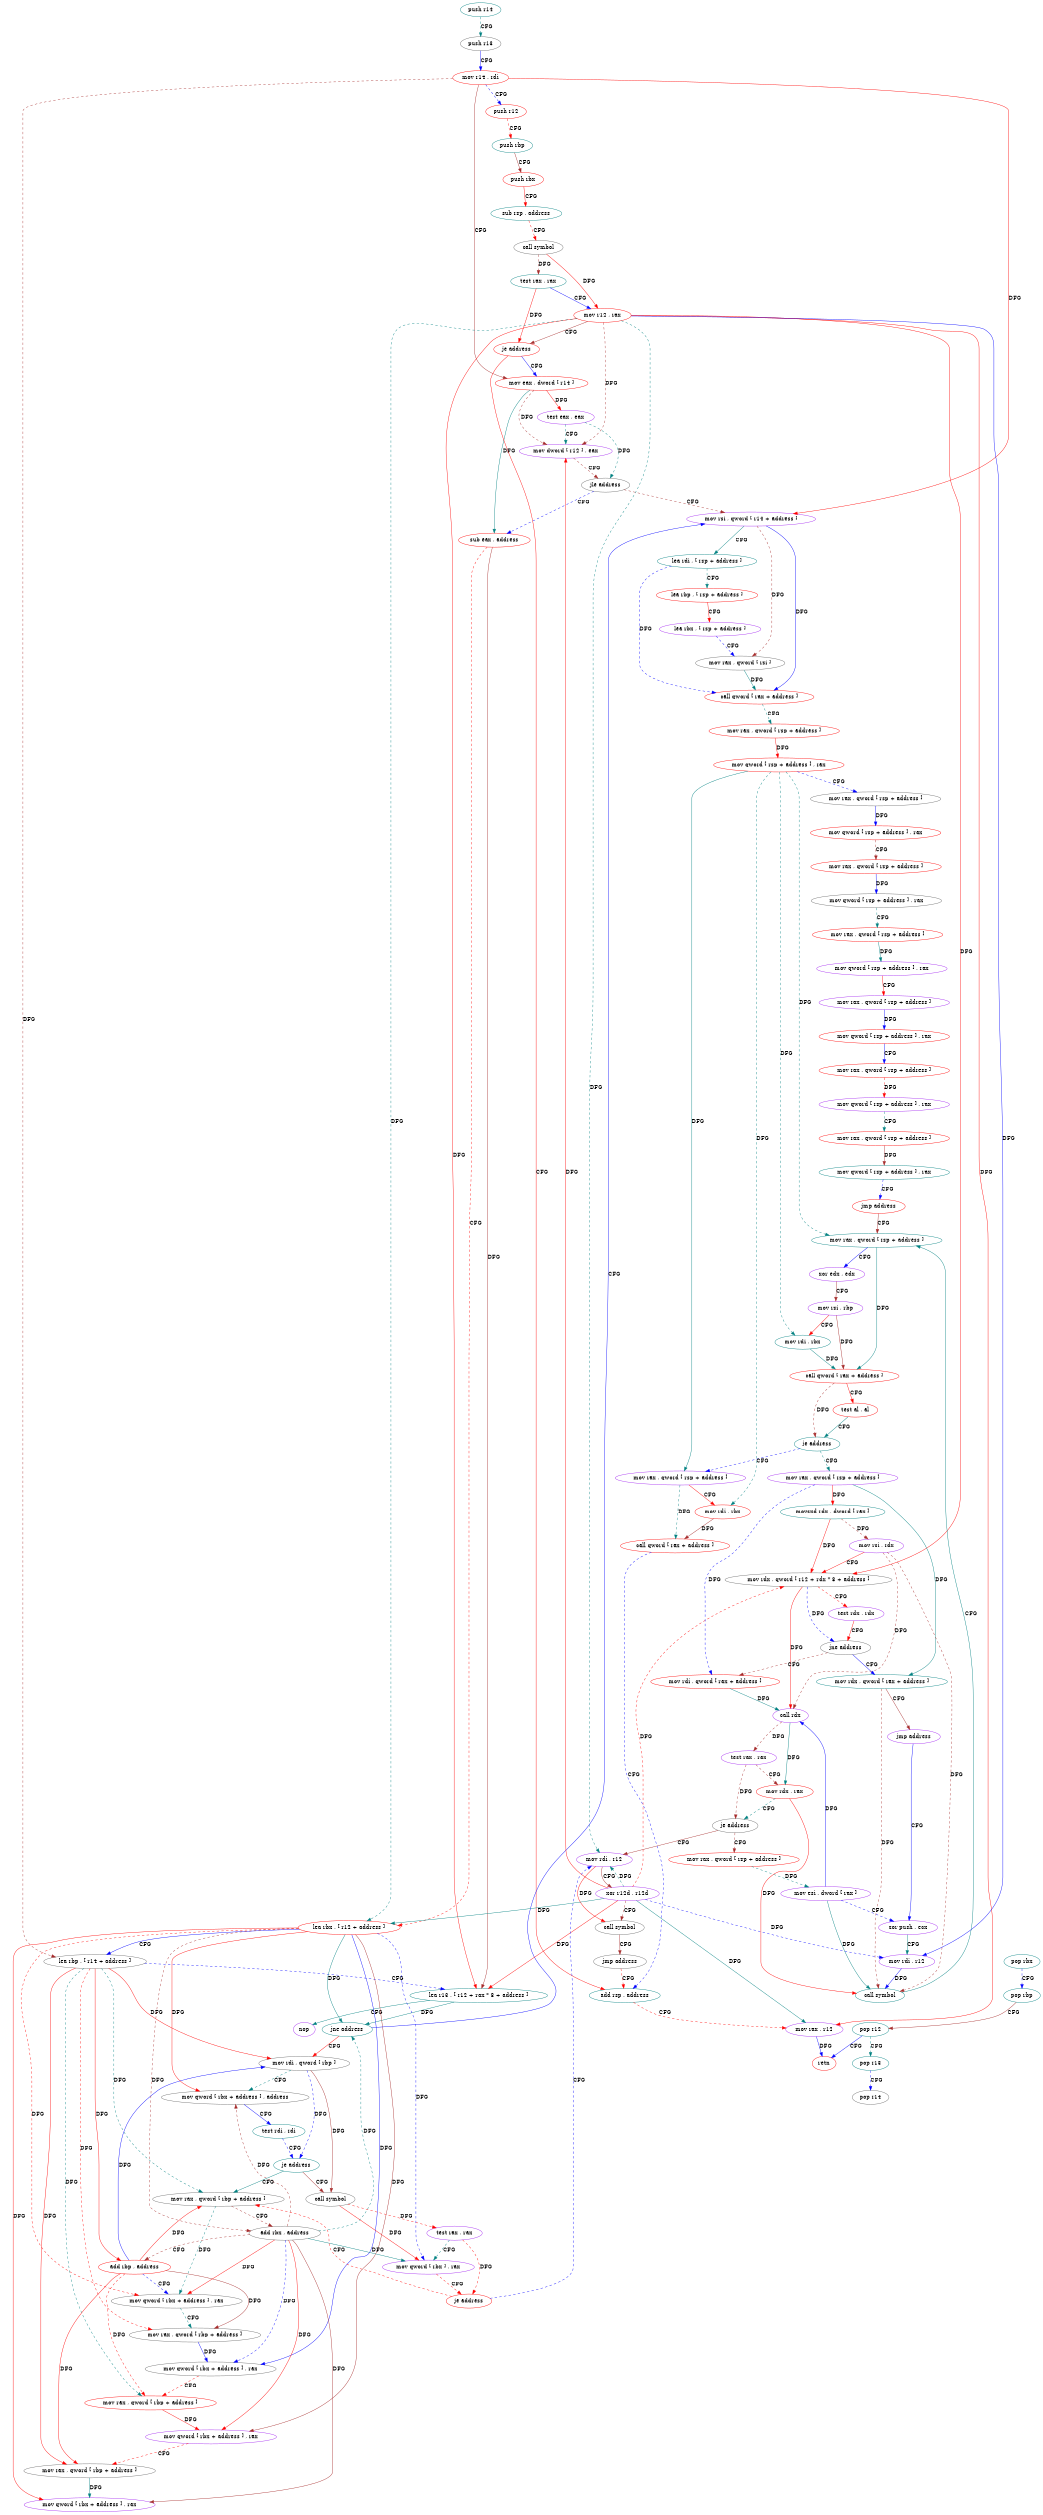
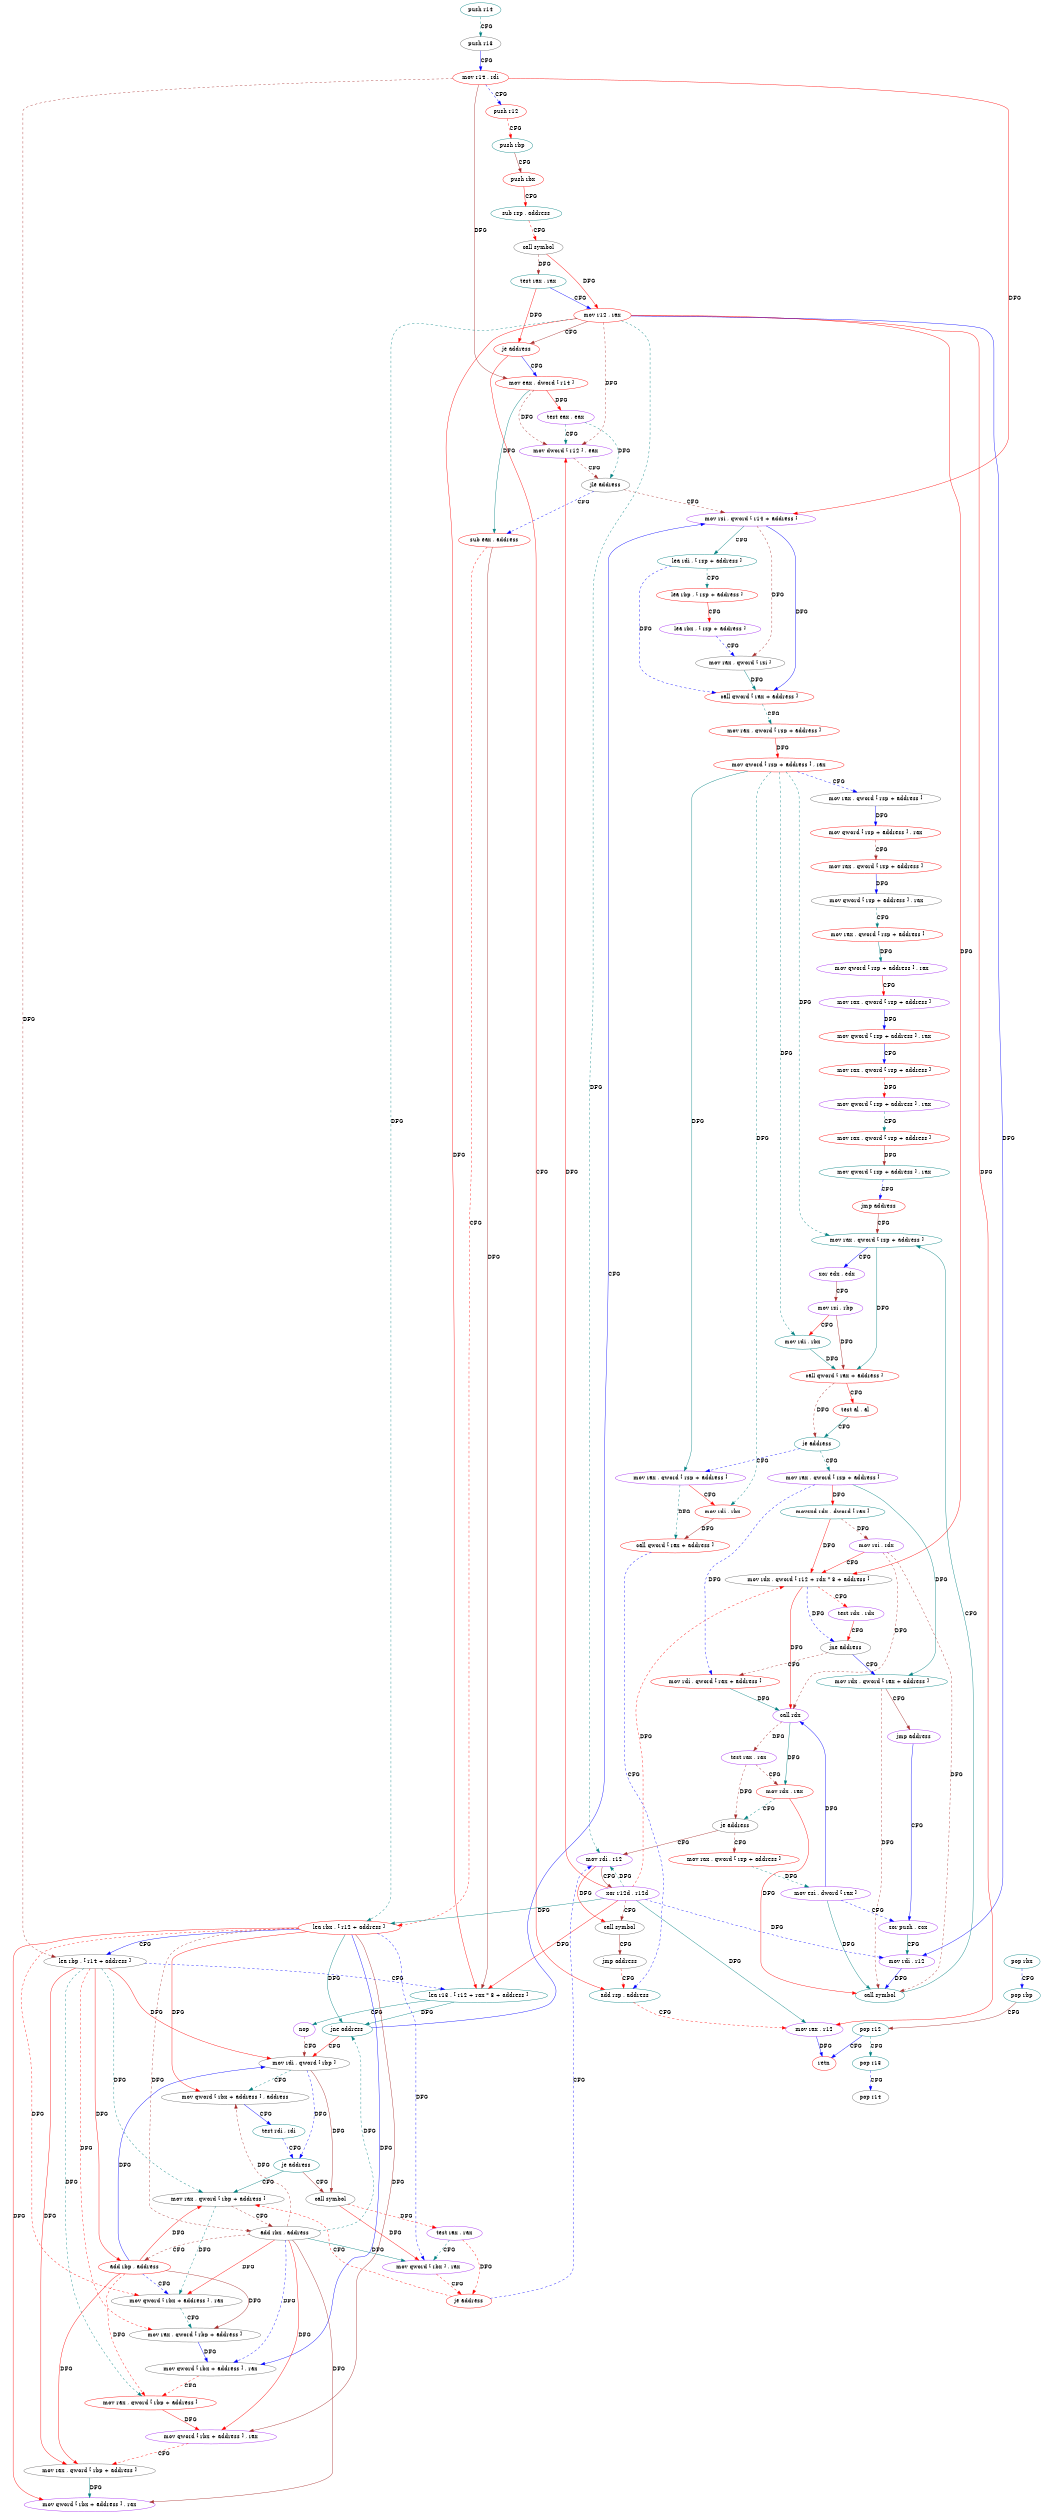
  digraph {
    node [color=red]
    edge [color=red style=solid]
    n1 [color=teal label="push r14"]
    n2 [color=gray40 label="push r13"]
    n3 [label="mov r14 , rdi"]
    n4 [label="push r12"]
    n5 [label="mov eax , dword [ r14 ]"]
    n6 [color=purple label="mov rsi , qword [ r14 + address ]"]
    n7 [color=gray40 label="lea rbp , [ r14 + address ]"]
    n8 [color=teal label="push rbp"]
    n9 [color=purple label="mov dword [ r12 ] , eax"]
    n10 [color=purple label="test eax , eax"]
    n11 [label="sub eax , address"]
    n12 [color=teal label="lea rdi , [ rsp + address ]"]
    n13 [color=gray40 label="mov rax , qword [ rsi ]"]
    n14 [label="call qword [ rax + address ]"]
    n15 [color=teal label="lea r13 , [ r12 + rax * 8 + address ]"]
    n16 [color=gray40 label="mov rdi , qword [ rbp ]"]
    n17 [color=gray40 label="mov rax , qword [ rbp + address ]"]
    n18 [label="add rbp , address"]
    n19 [color=gray40 label="mov rax , qword [ rbp + address ]"]
    n20 [label="mov rax , qword [ rbp + address ]"]
    n21 [color=gray40 label="mov rax , qword [ rbp + address ]"]
    n22 [label="push rbx"]
    n23 [color=teal label="sub rsp , address"]
    n24 [color=gray40 label="call symbol"]
    n25 [color=teal label="test rax , rax"]
    n26 [label="mov r12 , rax"]
    n27 [label="je address"]
    n28 [color=purple label="mov rax , r12"]
    n29 [label="lea rbx , [ r12 + address ]"]
    n30 [color=purple label="mov rdi , r12"]
    n31 [color=gray40 label="mov rdx , qword [ r12 + rdx * 8 + address ]"]
    n32 [color=purple label="mov rdi , r12"]
    n33 [color=teal label="add rsp , address"]
    n34 [label=retn]
    n35 [color=gray40 label="jle address"]
    n36 [color=gray40 label="add rbx , address"]
    n37 [color=gray40 label="mov qword [ rbx + address ] , rax"]
    n38 [color=gray40 label="mov qword [ rbx + address ] , rax"]
    n39 [color=purple label="mov qword [ rbx + address ] , rax"]
    n40 [color=purple label="mov qword [ rbx + address ] , rax"]
    n41 [color=teal label="jne address"]
    n42 [color=purple label="mov qword [ rbx ] , rax"]
    n43 [color=gray40 label="mov qword [ rbx + address ] , address"]
    n44 [color=purple label=nop]
    n45 [color=purple label="xor r12d , r12d"]
    n46 [color=gray40 label="call symbol"]
    n47 [color=purple label="call rdx"]
    n48 [color=purple label="test rdx , rdx"]
    n49 [color=gray40 label="jne address"]
    n50 [color=teal label="call symbol"]
    n51 [color=teal label="pop rbx"]
    n52 [color=teal label="pop rbp"]
    n53 [color=teal label="pop r12"]
    n54 [color=teal label="pop r13"]
    n55 [color=gray40 label="pop r14"]
    n56 [label="lea rbp , [ rsp + address ]"]
    n57 [label="mov rax , qword [ rsp + address ]"]
    n58 [color=purple label="lea rbx , [ rsp + address ]"]
    n59 [label="mov qword [ rsp + address ] , rax"]
    n60 [color=gray40 label="mov rax , qword [ rsp + address ]"]
    n61 [color=teal label="mov rax , qword [ rsp + address ]"]
    n62 [color=teal label="mov rdi , rbx"]
    n63 [color=purple label="mov rax , qword [ rsp + address ]"]
    n64 [label="mov rdi , rbx"]
    n65 [label="mov qword [ rsp + address ] , rax"]
    n66 [color=purple label="xor edx , edx"]
    n67 [label="call qword [ rax + address ]"]
    n68 [label="call qword [ rax + address ]"]
    n69 [label="mov rax , qword [ rsp + address ]"]
    n70 [color=gray40 label="mov qword [ rsp + address ] , rax"]
    n71 [label="mov rax , qword [ rsp + address ]"]
    n72 [color=purple label="mov qword [ rsp + address ] , rax"]
    n73 [color=purple label="mov rax , qword [ rsp + address ]"]
    n74 [label="mov qword [ rsp + address ] , rax"]
    n75 [label="mov rax , qword [ rsp + address ]"]
    n76 [color=purple label="mov qword [ rsp + address ] , rax"]
    n77 [label="mov rax , qword [ rsp + address ]"]
    n78 [color=teal label="mov qword [ rsp + address ] , rax"]
    n79 [label="jmp address"]
    n80 [color=purple label="mov rsi , rbp"]
    n81 [label="test al , al"]
    n82 [color=teal label="je address"]
    n83 [label="je address"]
    n84 [color=teal label="test rdi , rdi"]
    n85 [color=gray40 label="call symbol"]
    n86 [color=teal label="je address"]
    n87 [color=purple label="test rax , rax"]
    n88 [color=purple label="mov rax , qword [ rsp + address ]"]
    n89 [color=teal label="movsxd rdx , dword [ rax ]"]
    n90 [label="mov rdi , qword [ rax + address ]"]
    n91 [color=teal label="mov rdx , qword [ rax + address ]"]
    n92 [color=purple label="mov rsi , rdx"]
    n93 [color=purple label="jmp address"]
    n94 [color=gray40 label="jmp address"]
    n95 [color=purple label="test rax , rax"]
    n96 [label="mov rdx , rax"]
    n97 [color=purple label="xor push , ecx"]
    n98 [color=gray40 label="je address"]
    n99 [label="mov rax , qword [ rsp + address ]"]
    n100 [color=purple label="mov esi , dword [ rax ]"]
    n1 -> n2 [color=teal label=CFG style=dashed]
    n2 -> n3 [color=blue label=CFG]
    n3 -> n4 [color=blue label=CFG style=dashed]
-   n3 -> n5 [color=brown label=CFG]
+   n3 -> n5 [color=brown label=DFG]
    n3 -> n6 [label=DFG]
    n3 -> n7 [color=brown label=DFG style=dashed]
    n4 -> n8 [label=CFG style=dashed]
    n5 -> n9 [color=brown label=DFG style=dashed]
    n5 -> n10 [label=DFG]
    n5 -> n11 [color=teal label=DFG]
    n6 -> n12 [color=teal label=CFG]
    n6 -> n13 [color=brown label=DFG style=dashed]
    n6 -> n14 [color=blue label=DFG]
    n7 -> n15 [color=blue label=CFG style=dashed]
    n7 -> n16 [label=DFG]
    n7 -> n17 [color=teal label=DFG style=dashed]
    n7 -> n18 [label=DFG]
    n7 -> n19 [label=DFG style=dashed]
    n7 -> n20 [color=teal label=DFG style=dashed]
    n7 -> n21 [label=DFG]
    n8 -> n22 [color=brown label=CFG]
    n9 -> n35 [color=brown label=CFG style=dashed]
    n10 -> n9 [color=teal label=CFG style=dashed]
    n10 -> n35 [color=teal label=DFG style=dashed]
    n11 -> n15 [color=brown label=DFG]
    n11 -> n29 [label=CFG style=dashed]
    n12 -> n14 [color=blue label=DFG style=dashed]
    n12 -> n56 [color=teal label=CFG style=dashed]
    n13 -> n14 [color=teal label=DFG]
    n14 -> n57 [color=teal label=CFG style=dashed]
    n15 -> n41 [color=teal label=DFG]
    n15 -> n44 [color=teal label=CFG]
    n16 -> n43 [color=teal label=CFG style=dashed]
    n16 -> n85 [color=brown label=DFG]
    n16 -> n86 [color=blue label=DFG style=dashed]
    n17 -> n36 [color=brown label=CFG style=dashed]
    n17 -> n37 [color=teal label=DFG style=dashed]
    n18 -> n16 [color=blue label=DFG]
    n18 -> n17 [label=DFG]
    n18 -> n19 [color=brown label=DFG]
    n18 -> n20 [label=DFG style=dashed]
    n18 -> n21 [label=DFG]
    n18 -> n37 [color=blue label=CFG style=dashed]
    n19 -> n38 [color=blue label=DFG]
    n20 -> n39 [label=DFG]
    n21 -> n40 [color=teal label=DFG]
    n22 -> n23 [label=CFG]
    n23 -> n24 [label=CFG style=dashed]
    n24 -> n25 [color=brown label=DFG style=dashed]
    n24 -> n26 [label=DFG]
    n25 -> n26 [color=blue label=CFG]
    n25 -> n27 [label=DFG]
    n26 -> n9 [color=brown label=DFG style=dashed]
    n26 -> n15 [label=DFG]
    n26 -> n27 [color=brown label=CFG]
    n26 -> n28 [label=DFG]
    n26 -> n29 [color=teal label=DFG style=dashed]
    n26 -> n30 [color=teal label=DFG style=dashed]
    n26 -> n31 [label=DFG]
    n26 -> n32 [color=blue label=DFG]
    n27 -> n5 [color=blue label=CFG]
    n27 -> n33 [label=CFG]
    n28 -> n34 [color=blue label=DFG]
    n29 -> n7 [color=blue label=CFG]
    n29 -> n36 [color=brown label=DFG style=dashed]
    n29 -> n37 [label=DFG style=dashed]
    n29 -> n38 [color=blue label=DFG]
    n29 -> n39 [color=brown label=DFG]
    n29 -> n40 [label=DFG]
    n29 -> n41 [color=teal label=DFG]
    n29 -> n42 [color=blue label=DFG style=dashed]
    n29 -> n43 [label=DFG]
    n30 -> n45 [color=brown label=CFG]
    n30 -> n46 [label=DFG]
    n31 -> n47 [label=DFG]
    n31 -> n48 [label=CFG style=dashed]
    n31 -> n49 [color=blue label=DFG style=dashed]
    n32 -> n50 [color=blue label=DFG]
    n33 -> n28 [label=CFG style=dashed]
    n35 -> n6 [color=brown label=CFG style=dashed]
    n35 -> n11 [color=blue label=CFG style=dashed]
    n36 -> n18 [color=brown label=CFG style=dashed]
    n36 -> n37 [label=DFG]
    n36 -> n38 [color=blue label=DFG style=dashed]
    n36 -> n39 [label=DFG]
    n36 -> n40 [color=brown label=DFG]
    n36 -> n41 [color=teal label=DFG style=dashed]
    n36 -> n42 [color=teal label=DFG]
    n36 -> n43 [color=brown label=DFG style=dashed]
    n37 -> n19 [color=teal label=CFG style=dashed]
    n38 -> n20 [label=CFG style=dashed]
    n39 -> n21 [label=CFG style=dashed]
    n41 -> n6 [color=blue label=CFG]
    n41 -> n16 [label=CFG]
    n42 -> n83 [label=CFG style=dashed]
    n43 -> n84 [color=blue label=CFG]
+   n44 -> n16 [color=brown label=CFG style=dashed]
    n45 -> n9 [label=DFG]
    n45 -> n15 [label=DFG]
    n45 -> n28 [color=teal label=DFG]
    n45 -> n29 [color=teal label=DFG]
    n45 -> n30 [color=teal label=DFG style=dashed]
    n45 -> n31 [label=DFG style=dashed]
    n45 -> n32 [color=blue label=DFG style=dashed]
    n45 -> n46 [color=brown label=CFG style=dashed]
    n46 -> n94 [color=brown label=CFG]
    n47 -> n95 [color=brown label=DFG style=dashed]
    n47 -> n96 [color=teal label=DFG]
    n48 -> n49 [label=CFG]
    n49 -> n90 [color=brown label=CFG style=dashed]
    n49 -> n91 [color=blue label=CFG]
    n50 -> n61 [color=teal label=CFG]
    n51 -> n52 [color=blue label=CFG style=dashed]
    n52 -> n53 [color=brown label=CFG]
    n53 -> n34 [color=blue label=CFG]
    n53 -> n54 [color=teal label=CFG style=dashed]
    n54 -> n55 [color=blue label=CFG style=dashed]
    n56 -> n58 [label=CFG]
    n57 -> n59 [label=DFG]
    n58 -> n13 [color=blue label=CFG style=dashed]
    n59 -> n60 [color=blue label=CFG style=dashed]
    n59 -> n61 [color=teal label=DFG style=dashed]
    n59 -> n62 [color=teal label=DFG style=dashed]
    n59 -> n63 [color=teal label=DFG]
    n59 -> n64 [color=teal label=DFG style=dashed]
    n60 -> n65 [color=blue label=DFG]
    n61 -> n66 [color=blue label=CFG]
    n61 -> n67 [color=teal label=DFG]
    n62 -> n67 [color=teal label=DFG]
    n63 -> n64 [label=CFG]
    n63 -> n68 [color=teal label=DFG style=dashed]
    n64 -> n68 [color=brown label=DFG]
    n65 -> n69 [color=brown label=CFG style=dashed]
    n66 -> n80 [color=brown label=CFG]
    n67 -> n81 [label=CFG]
    n67 -> n82 [color=brown label=DFG style=dashed]
    n68 -> n33 [color=blue label=CFG style=dashed]
    n69 -> n70 [color=blue label=DFG]
    n70 -> n71 [color=teal label=CFG style=dashed]
    n71 -> n72 [color=teal label=DFG]
    n72 -> n73 [label=CFG]
    n73 -> n74 [color=blue label=DFG]
    n74 -> n75 [color=blue label=CFG]
    n75 -> n76 [label=DFG style=dashed]
    n76 -> n77 [color=teal label=CFG style=dashed]
    n77 -> n78 [color=brown label=DFG]
    n78 -> n79 [color=blue label=CFG style=dashed]
    n79 -> n61 [color=brown label=CFG]
    n80 -> n62 [label=CFG]
    n80 -> n67 [color=brown label=DFG]
    n81 -> n82 [color=teal label=CFG]
    n82 -> n63 [color=blue label=CFG style=dashed]
    n82 -> n88 [color=teal label=CFG style=dashed]
    n83 -> n17 [label=CFG style=dashed]
    n83 -> n30 [color=blue label=CFG style=dashed]
    n84 -> n86 [color=blue label=CFG style=dashed]
    n85 -> n42 [label=DFG]
    n85 -> n87 [label=DFG style=dashed]
    n86 -> n17 [color=teal label=CFG]
    n86 -> n85 [color=brown label=CFG]
    n87 -> n42 [color=teal label=CFG style=dashed]
    n87 -> n83 [label=DFG style=dashed]
    n88 -> n89 [label=DFG]
    n88 -> n90 [color=blue label=DFG style=dashed]
    n88 -> n91 [color=teal label=DFG]
    n89 -> n31 [label=DFG]
    n89 -> n92 [color=brown label=DFG style=dashed]
    n90 -> n47 [color=teal label=DFG]
    n91 -> n50 [color=brown label=DFG style=dashed]
    n91 -> n93 [color=brown label=CFG]
    n92 -> n31 [label=CFG]
    n92 -> n47 [color=brown label=DFG style=dashed]
    n92 -> n50 [color=brown label=DFG style=dashed]
    n93 -> n97 [color=blue label=CFG]
    n94 -> n33 [label=CFG style=dashed]
    n95 -> n96 [color=brown label=CFG style=dashed]
    n95 -> n98 [color=brown label=DFG style=dashed]
    n96 -> n50 [label=DFG]
    n96 -> n98 [color=teal label=CFG style=dashed]
    n97 -> n32 [color=teal label=CFG]
    n98 -> n30 [color=brown label=CFG]
    n98 -> n99 [color=brown label=CFG style=dashed]
    n99 -> n100 [color=teal label=DFG style=dashed]
    n100 -> n47 [color=blue label=DFG]
    n100 -> n50 [color=teal label=DFG]
    n100 -> n97 [color=blue label=CFG style=dashed]
  }
